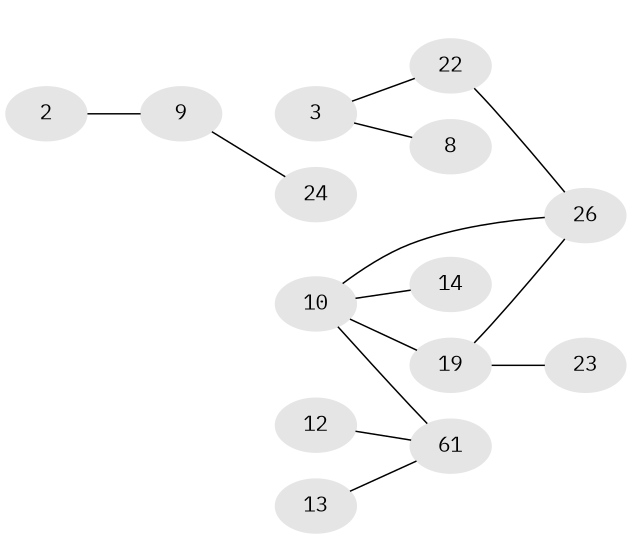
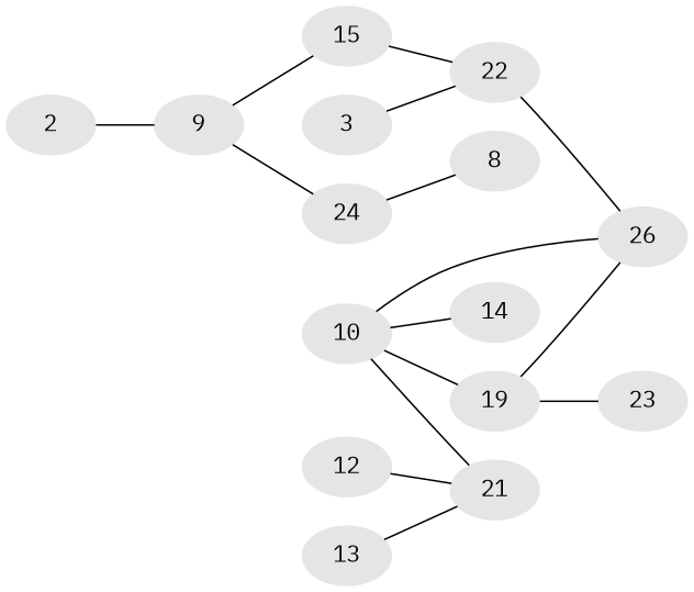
  graph {
    fontname="IBM Plex Mono"
    rankdir=LR
    node [color=gray90 fontname="IBM Plex Mono" style=filled]
    edge [fontname="IBM Plex Mono" weight=1.0]
    2
    9
+   15
    24
    3
    8
    22
    26
    12
-   21 [label=61]
+   21
    10
    14
    19
    23
    13
    2 -- 9
+   9 -- 15
    9 -- 24
-   3 -- 8
+   15 -- 22
+   24 -- 8
    3 -- 22
    22 -- 26
    12 -- 21
    10 -- 26
    10 -- 21
    10 -- 14
    10 -- 19
    19 -- 26
    19 -- 23
    13 -- 21
  }
